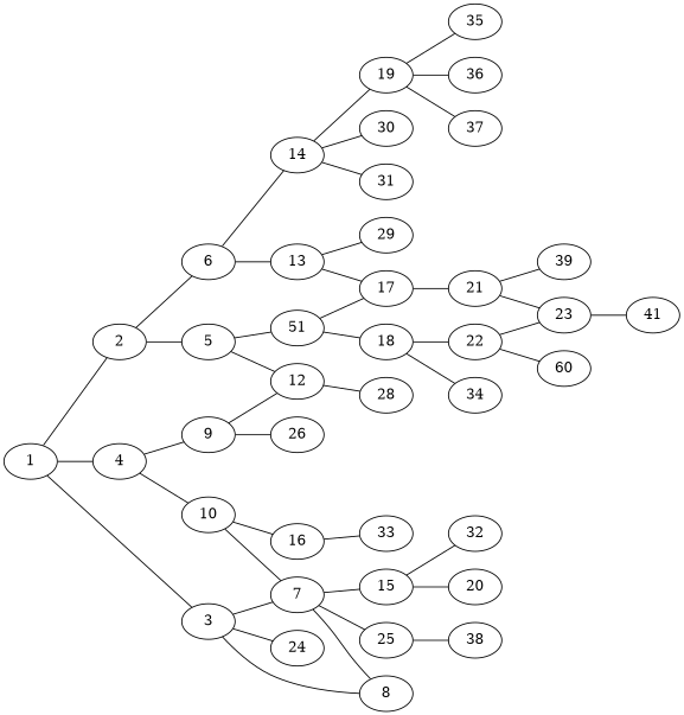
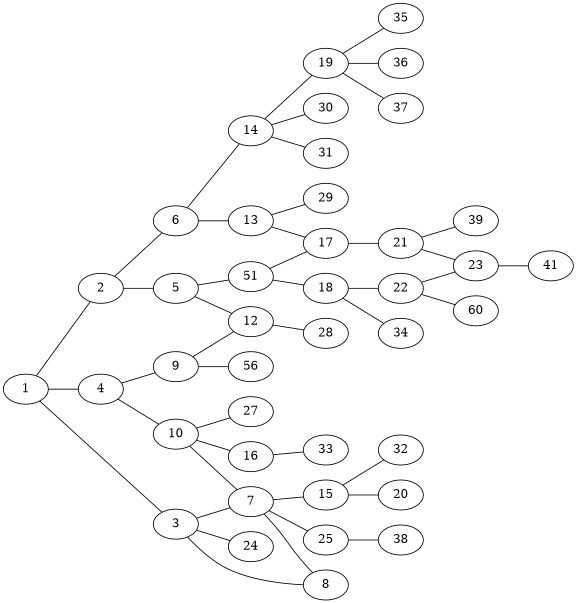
  graph {
    rankdir=LR
    node [chem=C]
    edge [valence=1]
    1
    2
    3
    4
    5
    6
    7
    8 [chem=O]
    24 [chem=H]
    9
    10
    n12 [label=51]
    12
    13
    14
    15
    25 [chem=H]
-   26 [chem=H]
+   26 [chem=H label=56]
    16 [chem=O]
+   27 [chem=H]
    17
    18
    28 [chem=H]
    29 [chem=H]
    19
    30 [chem=H]
    31 [chem=H]
    20 [chem=O]
    32 [chem=H]
    38 [chem=H]
    33 [chem=H]
    21
    22
    34 [chem=H]
    35 [chem=H]
    36 [chem=H]
    37 [chem=H]
    23
    39 [chem=H]
    n40 [chem=H label=60]
    41 [chem=H]
    1 -- 2
    1 -- 3
    1 -- 4 [valence=2]
    2 -- 5 [valence=2]
    2 -- 6
    3 -- 7
    3 -- 8
    3 -- 24
    4 -- 9
    4 -- 10
    5 -- n12
    5 -- 12
    6 -- 13 [valence=2]
    6 -- 14
    7 -- 8
    7 -- 15
    7 -- 25
    9 -- 12 [valence=2]
    9 -- 26
    10 -- 7
    10 -- 16
+   10 -- 27
    n12 -- 17 [valence=2]
    n12 -- 18
    12 -- 28
    13 -- 17
    13 -- 29
    14 -- 19
    14 -- 30
    14 -- 31
    15 -- 20
    15 -- 32
    25 -- 38
    16 -- 33
    17 -- 21
    18 -- 22 [valence=2]
    18 -- 34
    19 -- 35
    19 -- 36
    19 -- 37
    21 -- 23 [valence=2]
    21 -- 39
    22 -- 23
    22 -- n40
    23 -- 41
  }
